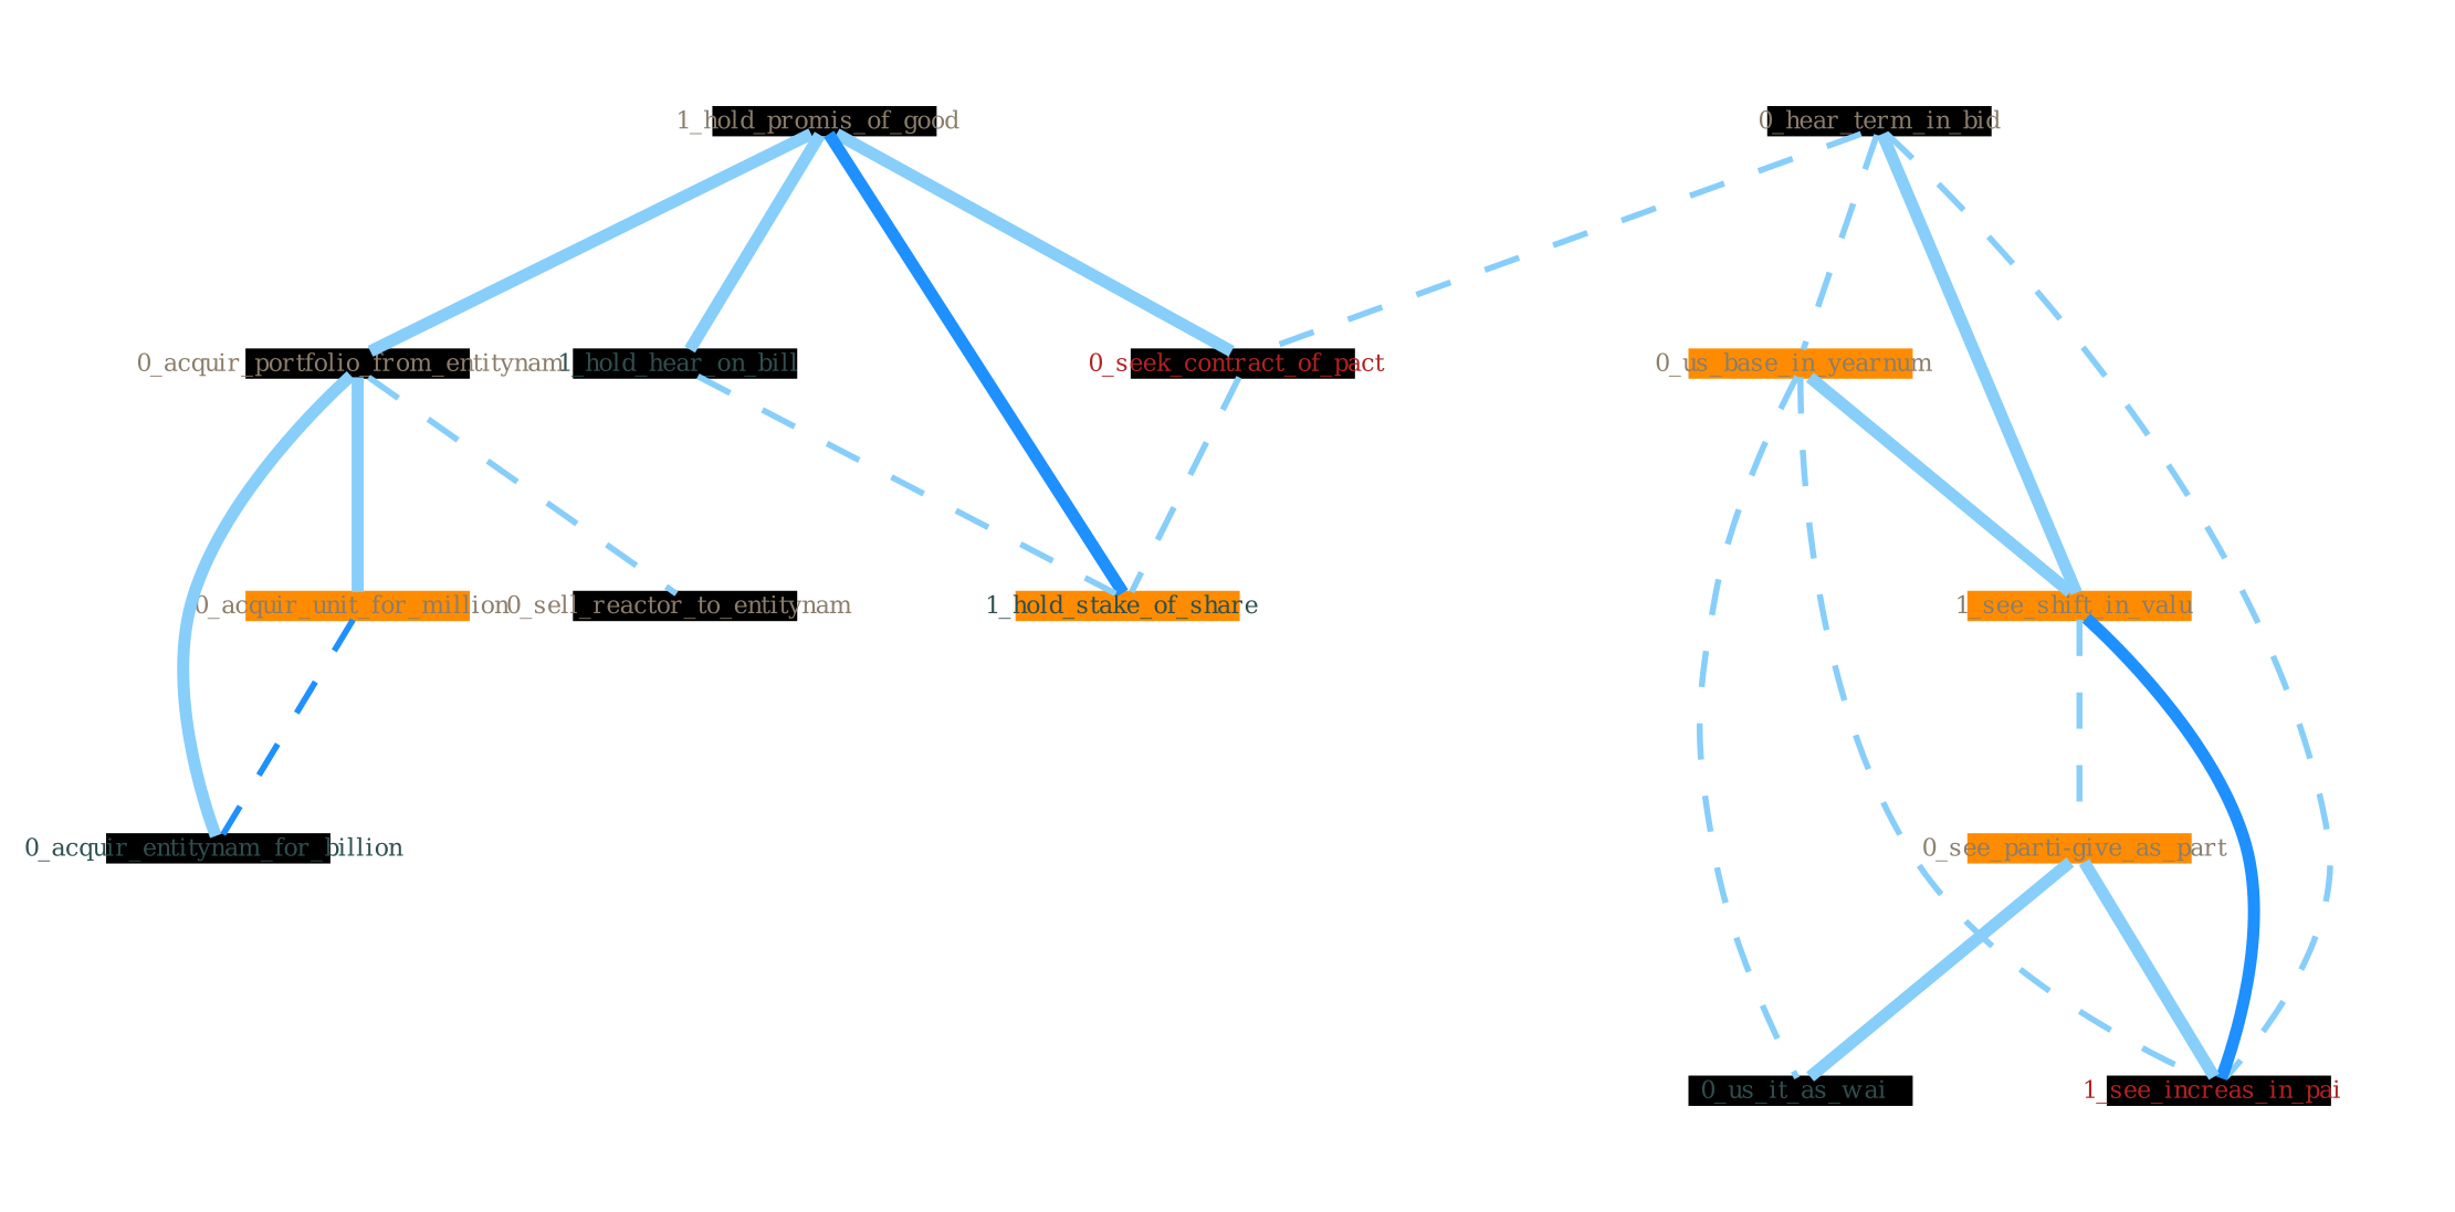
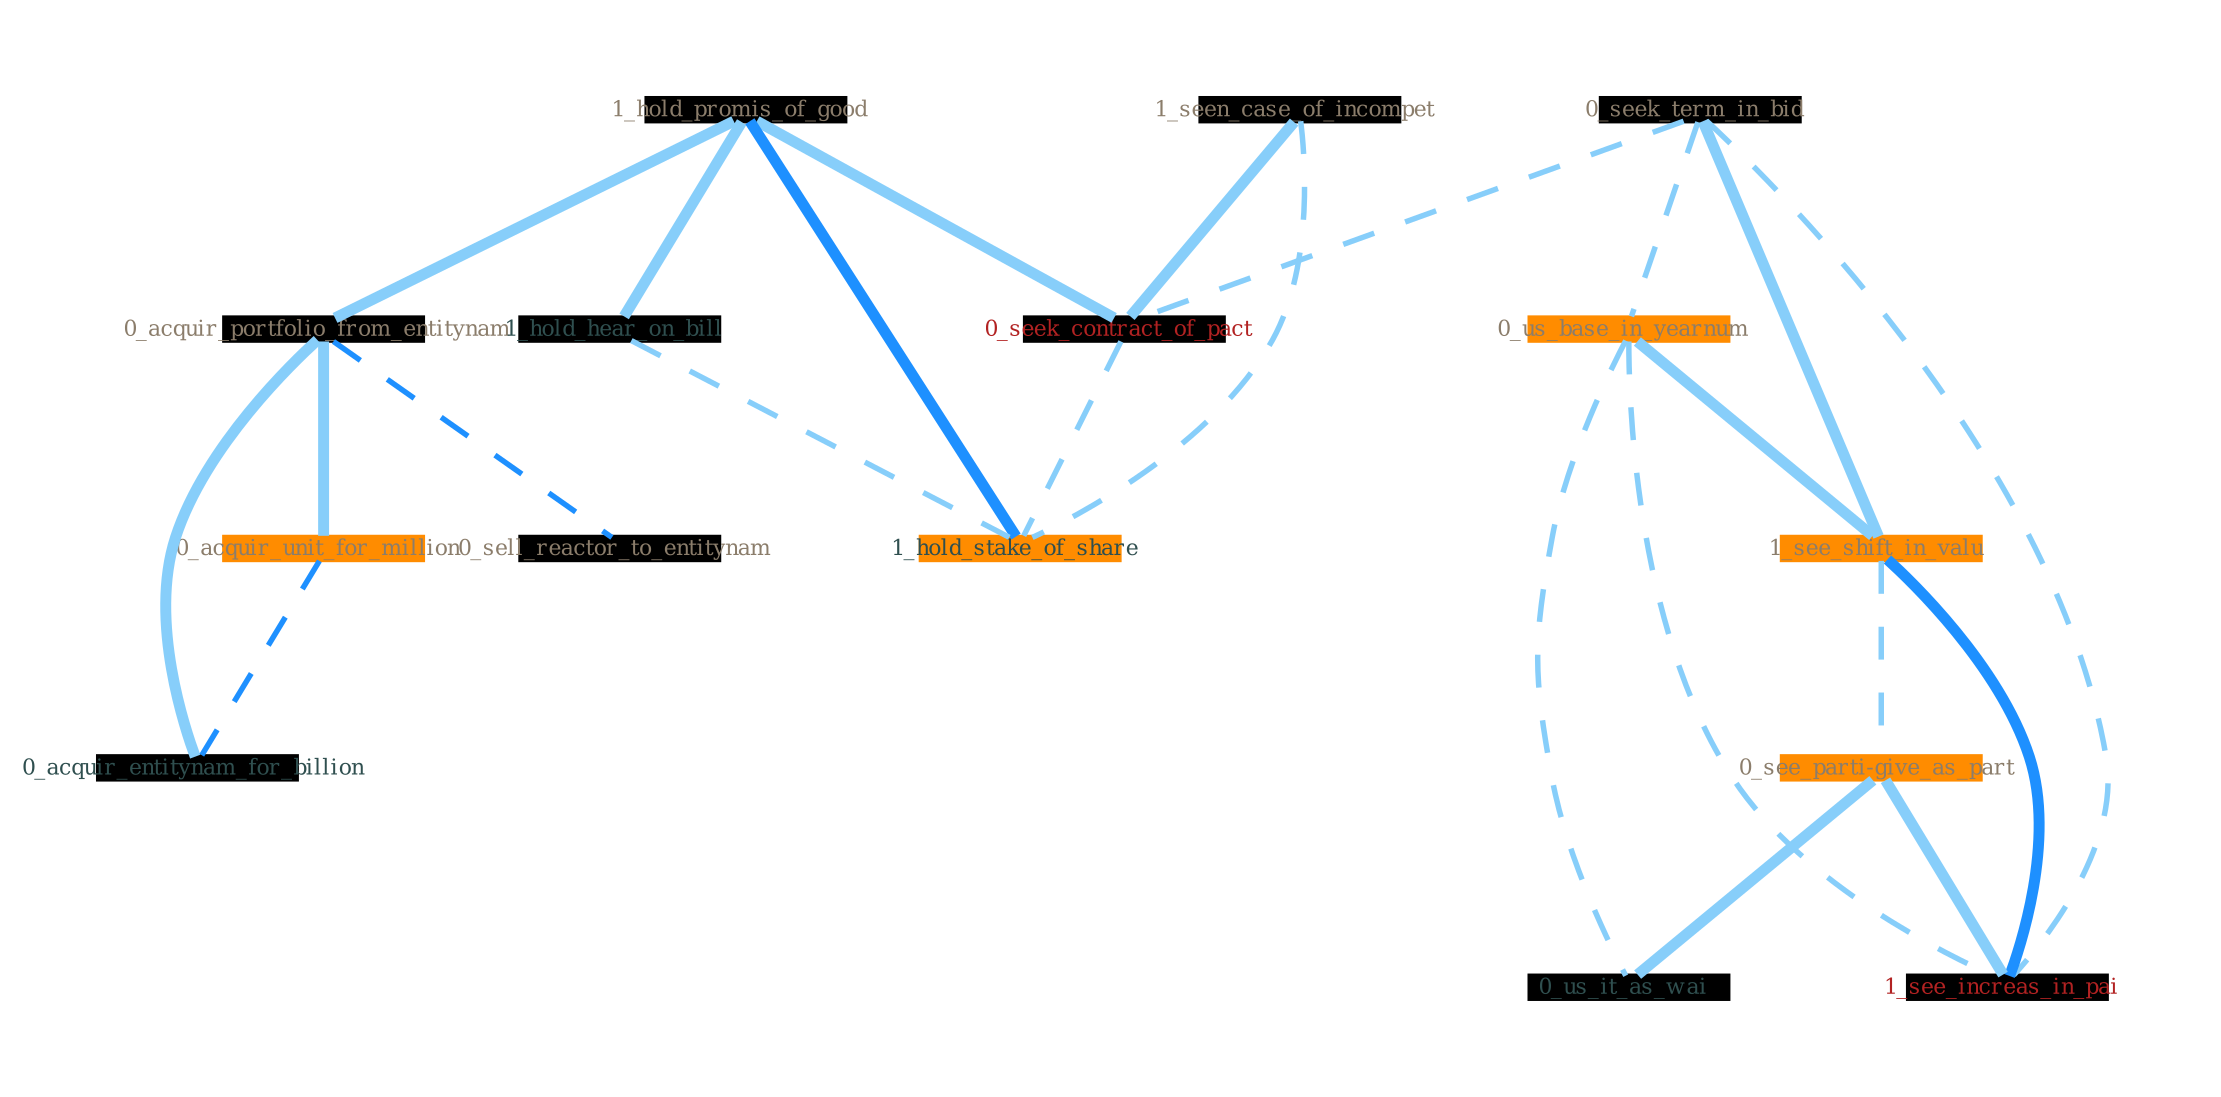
  graph {
    node [color=black fixedsize=true fontcolor="#8b7d6b" fontsize=4 shape=polygon style=filled]
    edge [color="#87cefa" style=bold w=1]
    "0_acquir_portfolio_from_entitynam " [height=.06 width=.5]
    "1_hold_promis_of_good " [height=.06 width=.5]
-   "0_seek_term_in_bid " [height=.06 width=.5 label="0_hear_term_in_bid"]
+   "0_seek_term_in_bid " [height=.06 width=.5]
    "0_us_base_in_yearnum " [color=darkorange height=.06 width=.5]
    "0_acquir_unit_for_million " [color=darkorange height=.06 width=.5]
+   "1_seen_case_of_incompet " [height=.06 width=.5]
    "0_sell_reactor_to_entitynam " [height=.06 width=.5]
    "1_see_shift_in_valu " [color=darkorange height=.06 width=.5]
    "0_see_parti-give_as_part " [color=darkorange height=.06 width=.5]
    "0_seek_contract_of_pact " [fontcolor="#b22222" height=.06 width=.5]
    "1_see_increas_in_pai " [fontcolor="#b22222" height=.06 width=.5]
    "0_acquir_entitynam_for_billion " [fontcolor="#2f4f4f" height=.06 width=.5]
    "1_hold_hear_on_bill " [fontcolor="#2f4f4f" height=.06 width=.5]
    "1_hold_stake_of_share " [color=darkorange fontcolor="#2f4f4f" height=.06 width=.5]
    "0_us_it_as_wai " [fontcolor="#2f4f4f" height=.06 width=.5]
    subgraph sub_1 {
      "0_acquir_portfolio_from_entitynam "
      "1_hold_promis_of_good "
      "0_seek_term_in_bid "
      "0_us_base_in_yearnum "
      "0_acquir_unit_for_million "
+     "1_seen_case_of_incompet "
      "0_sell_reactor_to_entitynam "
      "1_see_shift_in_valu "
      "0_see_parti-give_as_part "
    }
    subgraph sub_2 {
      "0_seek_contract_of_pact "
      "1_see_increas_in_pai "
    }
    "0_acquir_portfolio_from_entitynam " -- "0_acquir_unit_for_million "
-   "0_acquir_portfolio_from_entitynam " -- "0_sell_reactor_to_entitynam " [style=dashed]
+   "0_acquir_portfolio_from_entitynam " -- "0_sell_reactor_to_entitynam " [color="#1e90ff" style=dashed]
    "0_acquir_portfolio_from_entitynam " -- "0_acquir_entitynam_for_billion "
    "1_hold_promis_of_good " -- "0_acquir_portfolio_from_entitynam "
    "1_hold_promis_of_good " -- "0_seek_contract_of_pact "
    "1_hold_promis_of_good " -- "1_hold_hear_on_bill "
    "1_hold_promis_of_good " -- "1_hold_stake_of_share " [color="#1e90ff" w=2]
    "0_seek_term_in_bid " -- "0_us_base_in_yearnum " [style=dashed]
    "0_seek_term_in_bid " -- "1_see_shift_in_valu "
    "0_seek_term_in_bid " -- "0_seek_contract_of_pact " [style=dashed]
    "0_seek_term_in_bid " -- "1_see_increas_in_pai " [style=dashed]
    "0_us_base_in_yearnum " -- "1_see_shift_in_valu "
    "0_us_base_in_yearnum " -- "1_see_increas_in_pai " [style=dashed]
    "0_us_base_in_yearnum " -- "0_us_it_as_wai " [style=dashed]
    "0_acquir_unit_for_million " -- "0_acquir_entitynam_for_billion " [color="#1e90ff" style=dashed w=2]
+   "1_seen_case_of_incompet " -- "0_seek_contract_of_pact "
+   "1_seen_case_of_incompet " -- "1_hold_stake_of_share " [style=dashed]
    "1_see_shift_in_valu " -- "0_see_parti-give_as_part " [style=dashed]
    "1_see_shift_in_valu " -- "1_see_increas_in_pai " [color="#1e90ff" w=2]
    "0_see_parti-give_as_part " -- "1_see_increas_in_pai "
    "0_see_parti-give_as_part " -- "0_us_it_as_wai "
    "0_seek_contract_of_pact " -- "1_hold_stake_of_share " [style=dashed]
    "1_hold_hear_on_bill " -- "1_hold_stake_of_share " [style=dashed]
  }
